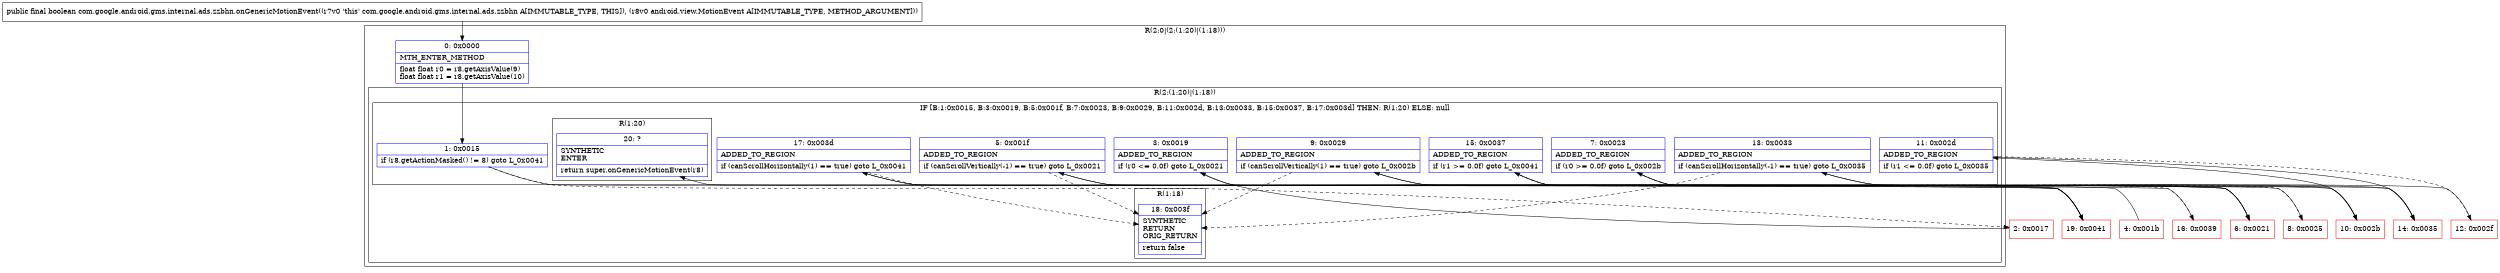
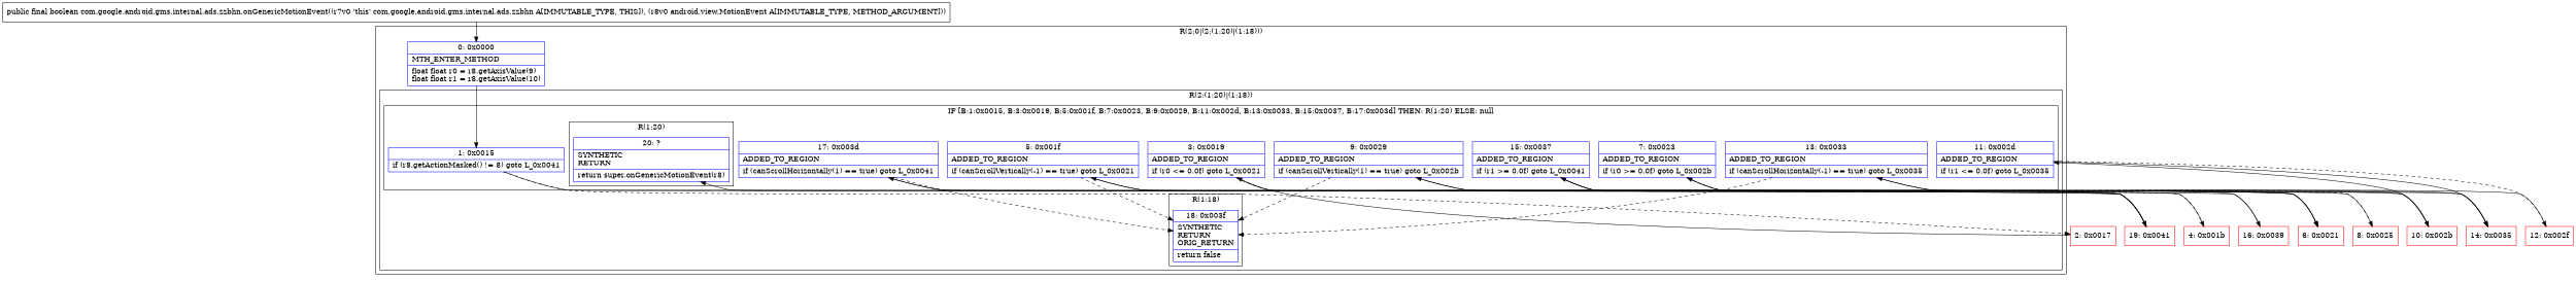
  digraph {
    node [color=blue shape=record]
-   n1 [label="{20\:\ ?|SYNTHETIC\lENTER\l|return super.onGenericMotionEvent(r8)\l}"]
+   n1 [label="{20\:\ ?|SYNTHETIC\lRETURN\l|return super.onGenericMotionEvent(r8)\l}"]
    n2 [label="{1\:\ 0x0015|if (r8.getActionMasked() != 8) goto L_0x0041\l}"]
    n3 [label="{3\:\ 0x0019|ADDED_TO_REGION\l|if (r0 \<= 0.0f) goto L_0x0021\l}"]
    n4 [label="{5\:\ 0x001f|ADDED_TO_REGION\l|if (canScrollVertically(\-1) == true) goto L_0x0021\l}"]
    n5 [label="{7\:\ 0x0023|ADDED_TO_REGION\l|if (r0 \>= 0.0f) goto L_0x002b\l}"]
    n6 [label="{9\:\ 0x0029|ADDED_TO_REGION\l|if (canScrollVertically(1) == true) goto L_0x002b\l}"]
    n7 [label="{11\:\ 0x002d|ADDED_TO_REGION\l|if (r1 \<= 0.0f) goto L_0x0035\l}"]
    n8 [label="{13\:\ 0x0033|ADDED_TO_REGION\l|if (canScrollHorizontally(\-1) == true) goto L_0x0035\l}"]
    n9 [label="{15\:\ 0x0037|ADDED_TO_REGION\l|if (r1 \>= 0.0f) goto L_0x0041\l}"]
    n10 [label="{17\:\ 0x003d|ADDED_TO_REGION\l|if (canScrollHorizontally(1) == true) goto L_0x0041\l}"]
    n11 [label="{18\:\ 0x003f|SYNTHETIC\lRETURN\lORIG_RETURN\l|return false\l}"]
    n12 [label="{0\:\ 0x0000|MTH_ENTER_METHOD\l|float float r0 = r8.getAxisValue(9)\lfloat float r1 = r8.getAxisValue(10)\l}"]
    n13 [color=red label="{2\:\ 0x0017}"]
    n14 [color=red label="{19\:\ 0x0041}"]
    n15 [color=red label="{4\:\ 0x001b}"]
    n16 [color=red label="{6\:\ 0x0021}"]
    n17 [color=red label="{8\:\ 0x0025}"]
    n18 [color=red label="{10\:\ 0x002b}"]
    n19 [color=red label="{12\:\ 0x002f}"]
    n20 [color=red label="{14\:\ 0x0035}"]
    n21 [color=red label="{16\:\ 0x0039}"]
    n22 [label="{public final boolean com.google.android.gms.internal.ads.zzbhn.onGenericMotionEvent((r7v0 'this' com.google.android.gms.internal.ads.zzbhn A[IMMUTABLE_TYPE, THIS]), (r8v0 android.view.MotionEvent A[IMMUTABLE_TYPE, METHOD_ARGUMENT])) }" color=""]
    subgraph cluster_1 {
      label="R(2:0|(2:(1:20)|(1:18)))"
      n12
      subgraph cluster_2 {
        label="R(2:(1:20)|(1:18))"
        subgraph cluster_3 {
          label="IF [B:1:0x0015, B:3:0x0019, B:5:0x001f, B:7:0x0023, B:9:0x0029, B:11:0x002d, B:13:0x0033, B:15:0x0037, B:17:0x003d] THEN: R(1:20) ELSE: null"
          n2
          n3
          n4
          n5
          n6
          n7
          n8
          n9
          n10
          subgraph cluster_4 {
            label="R(1:20)"
            n1
          }
        }
        subgraph cluster_5 {
          label="R(1:18)"
          n11
        }
      }
    }
    n2 -> n13 [style=dashed]
    n2 -> n14
+   n3 -> n15 [style=dashed]
    n3 -> n16
    n4 -> n11 [style=dashed]
    n4 -> n16
    n5 -> n17 [style=dashed]
    n5 -> n18
    n6 -> n11 [style=dashed]
    n6 -> n18
    n7 -> n19 [style=dashed]
    n7 -> n20
    n8 -> n11 [style=dashed]
    n8 -> n20
    n9 -> n14
-   n9 -> n21 [style=dashed]
+   n9 -> n21 [style=solid]
    n10 -> n11 [style=dashed]
    n10 -> n14
    n12 -> n2
    n13 -> n3
    n14 -> n1
    n15 -> n4
    n16 -> n5
    n17 -> n6
    n18 -> n7
    n19 -> n8
    n20 -> n9
    n21 -> n10
    n22 -> n12
  }
